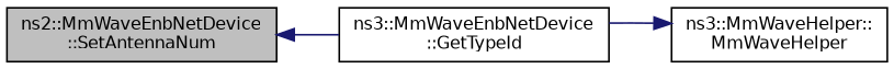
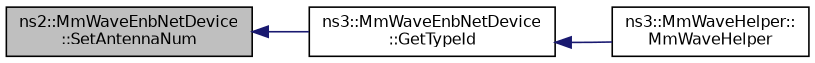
  digraph {
    rankdir=LR
    node [color=black fillcolor=white fontname=Helvetica fontsize=10 shape=record style=filled]
    edge [color=midnightblue dir=back fontname=Helvetica fontsize=10 labelfontname=Helvetica labelfontsize=10 style=solid]
    n1 [fillcolor=grey75 fontcolor=black height=0.2 label="ns2::MmWaveEnbNetDevice\l::SetAntennaNum" width=0.4]
    n2 [height=0.2 label="ns3::MmWaveEnbNetDevice\l::GetTypeId" width=0.4]
    n3 [height=0.2 label="ns3::MmWaveHelper::\lMmWaveHelper" width=0.4]
    n1 -> n2
-   n3 -> n2
+   n2 -> n3
  }
